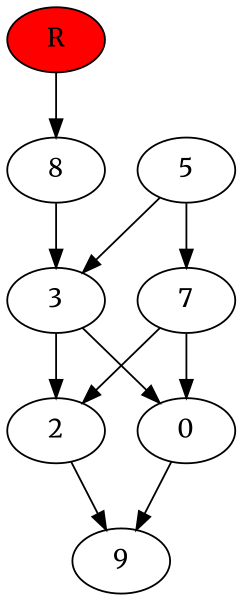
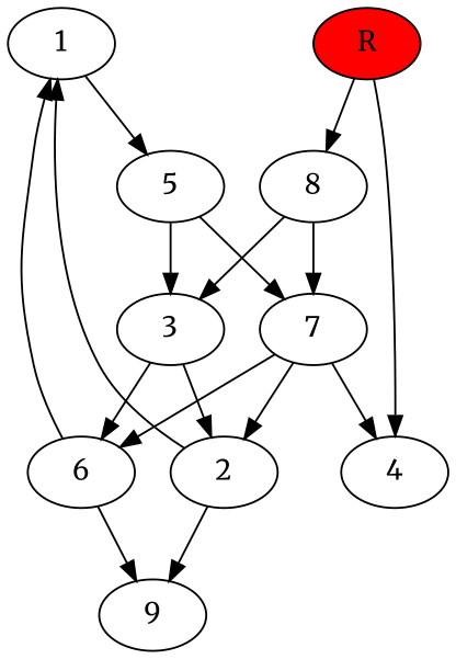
  digraph {
    fontname=Merriweather
    node [fontname=Merriweather]
    edge [fontname=Merriweather]
+   1
    5
    3
    7
    8
    2
    9
-   6 [label=0]
+   6
+   4
    R [fillcolor="#ff0000" style=filled]
+   1 -> 5
    5 -> 3
    5 -> 7
    3 -> 2
    3 -> 6
    7 -> 2
    7 -> 6
+   7 -> 4
    8 -> 3
+   8 -> 7
+   2 -> 1
    2 -> 9
+   6 -> 1
    6 -> 9
    R -> 8
+   R -> 4
  }
